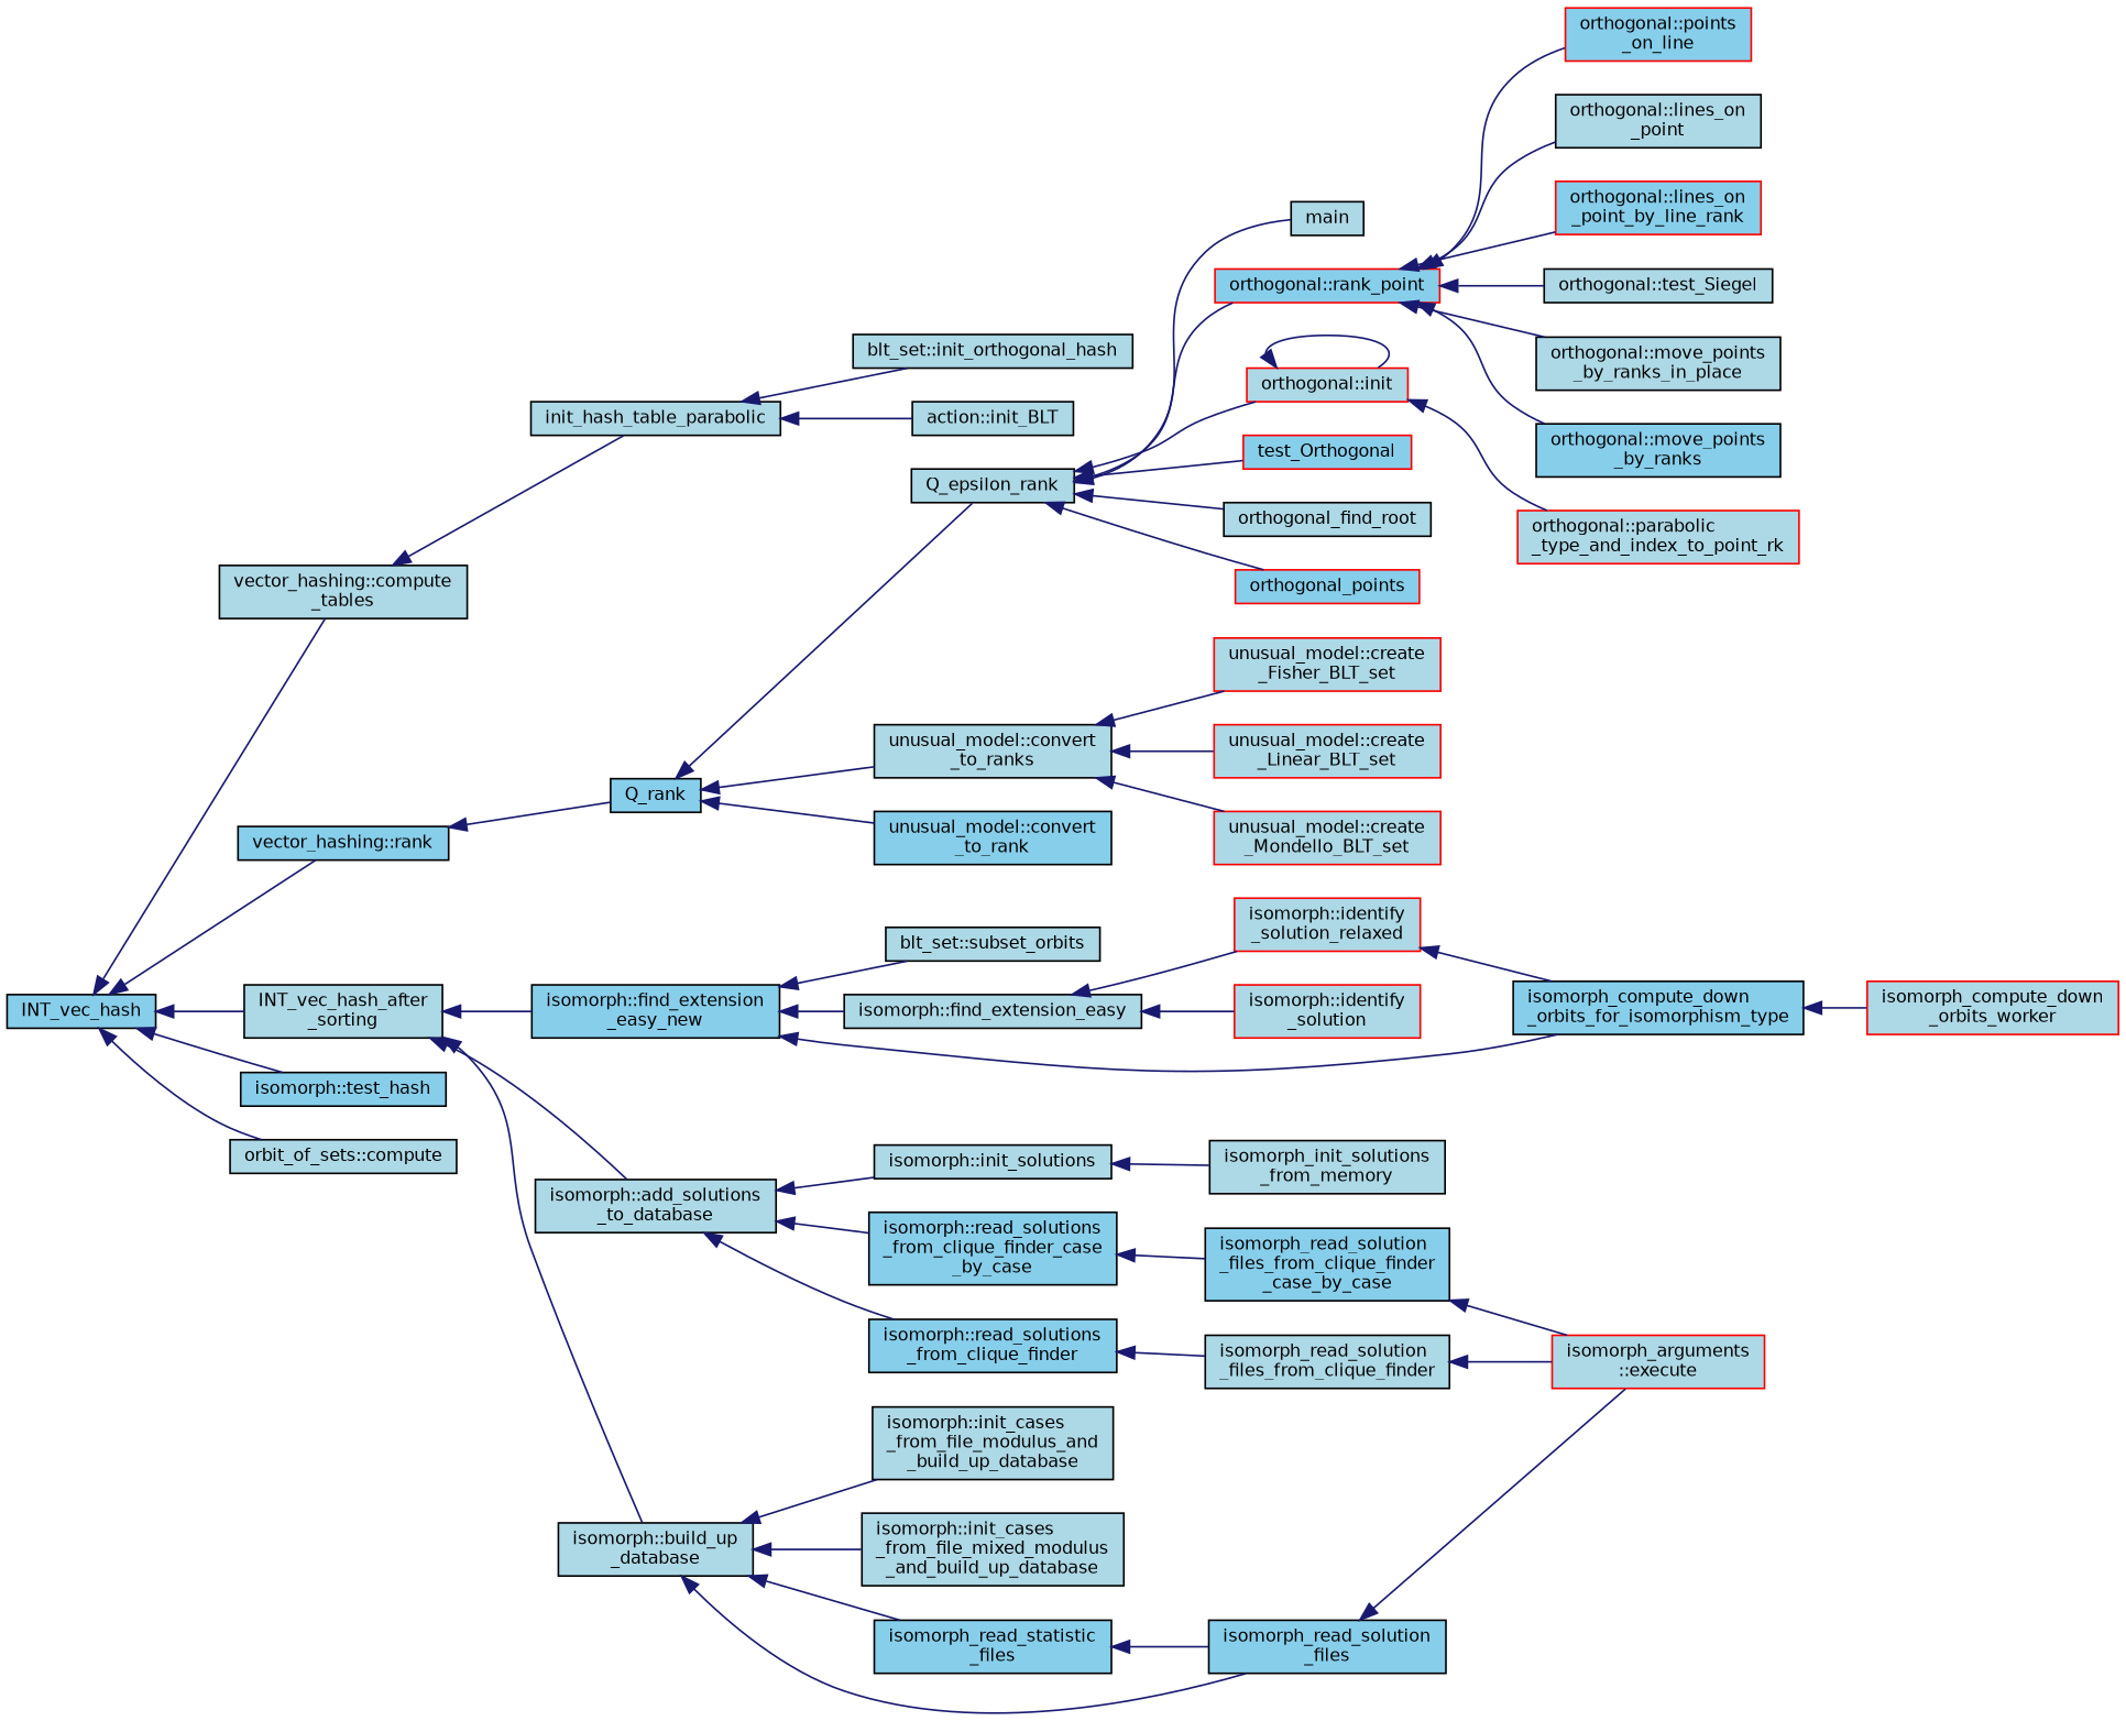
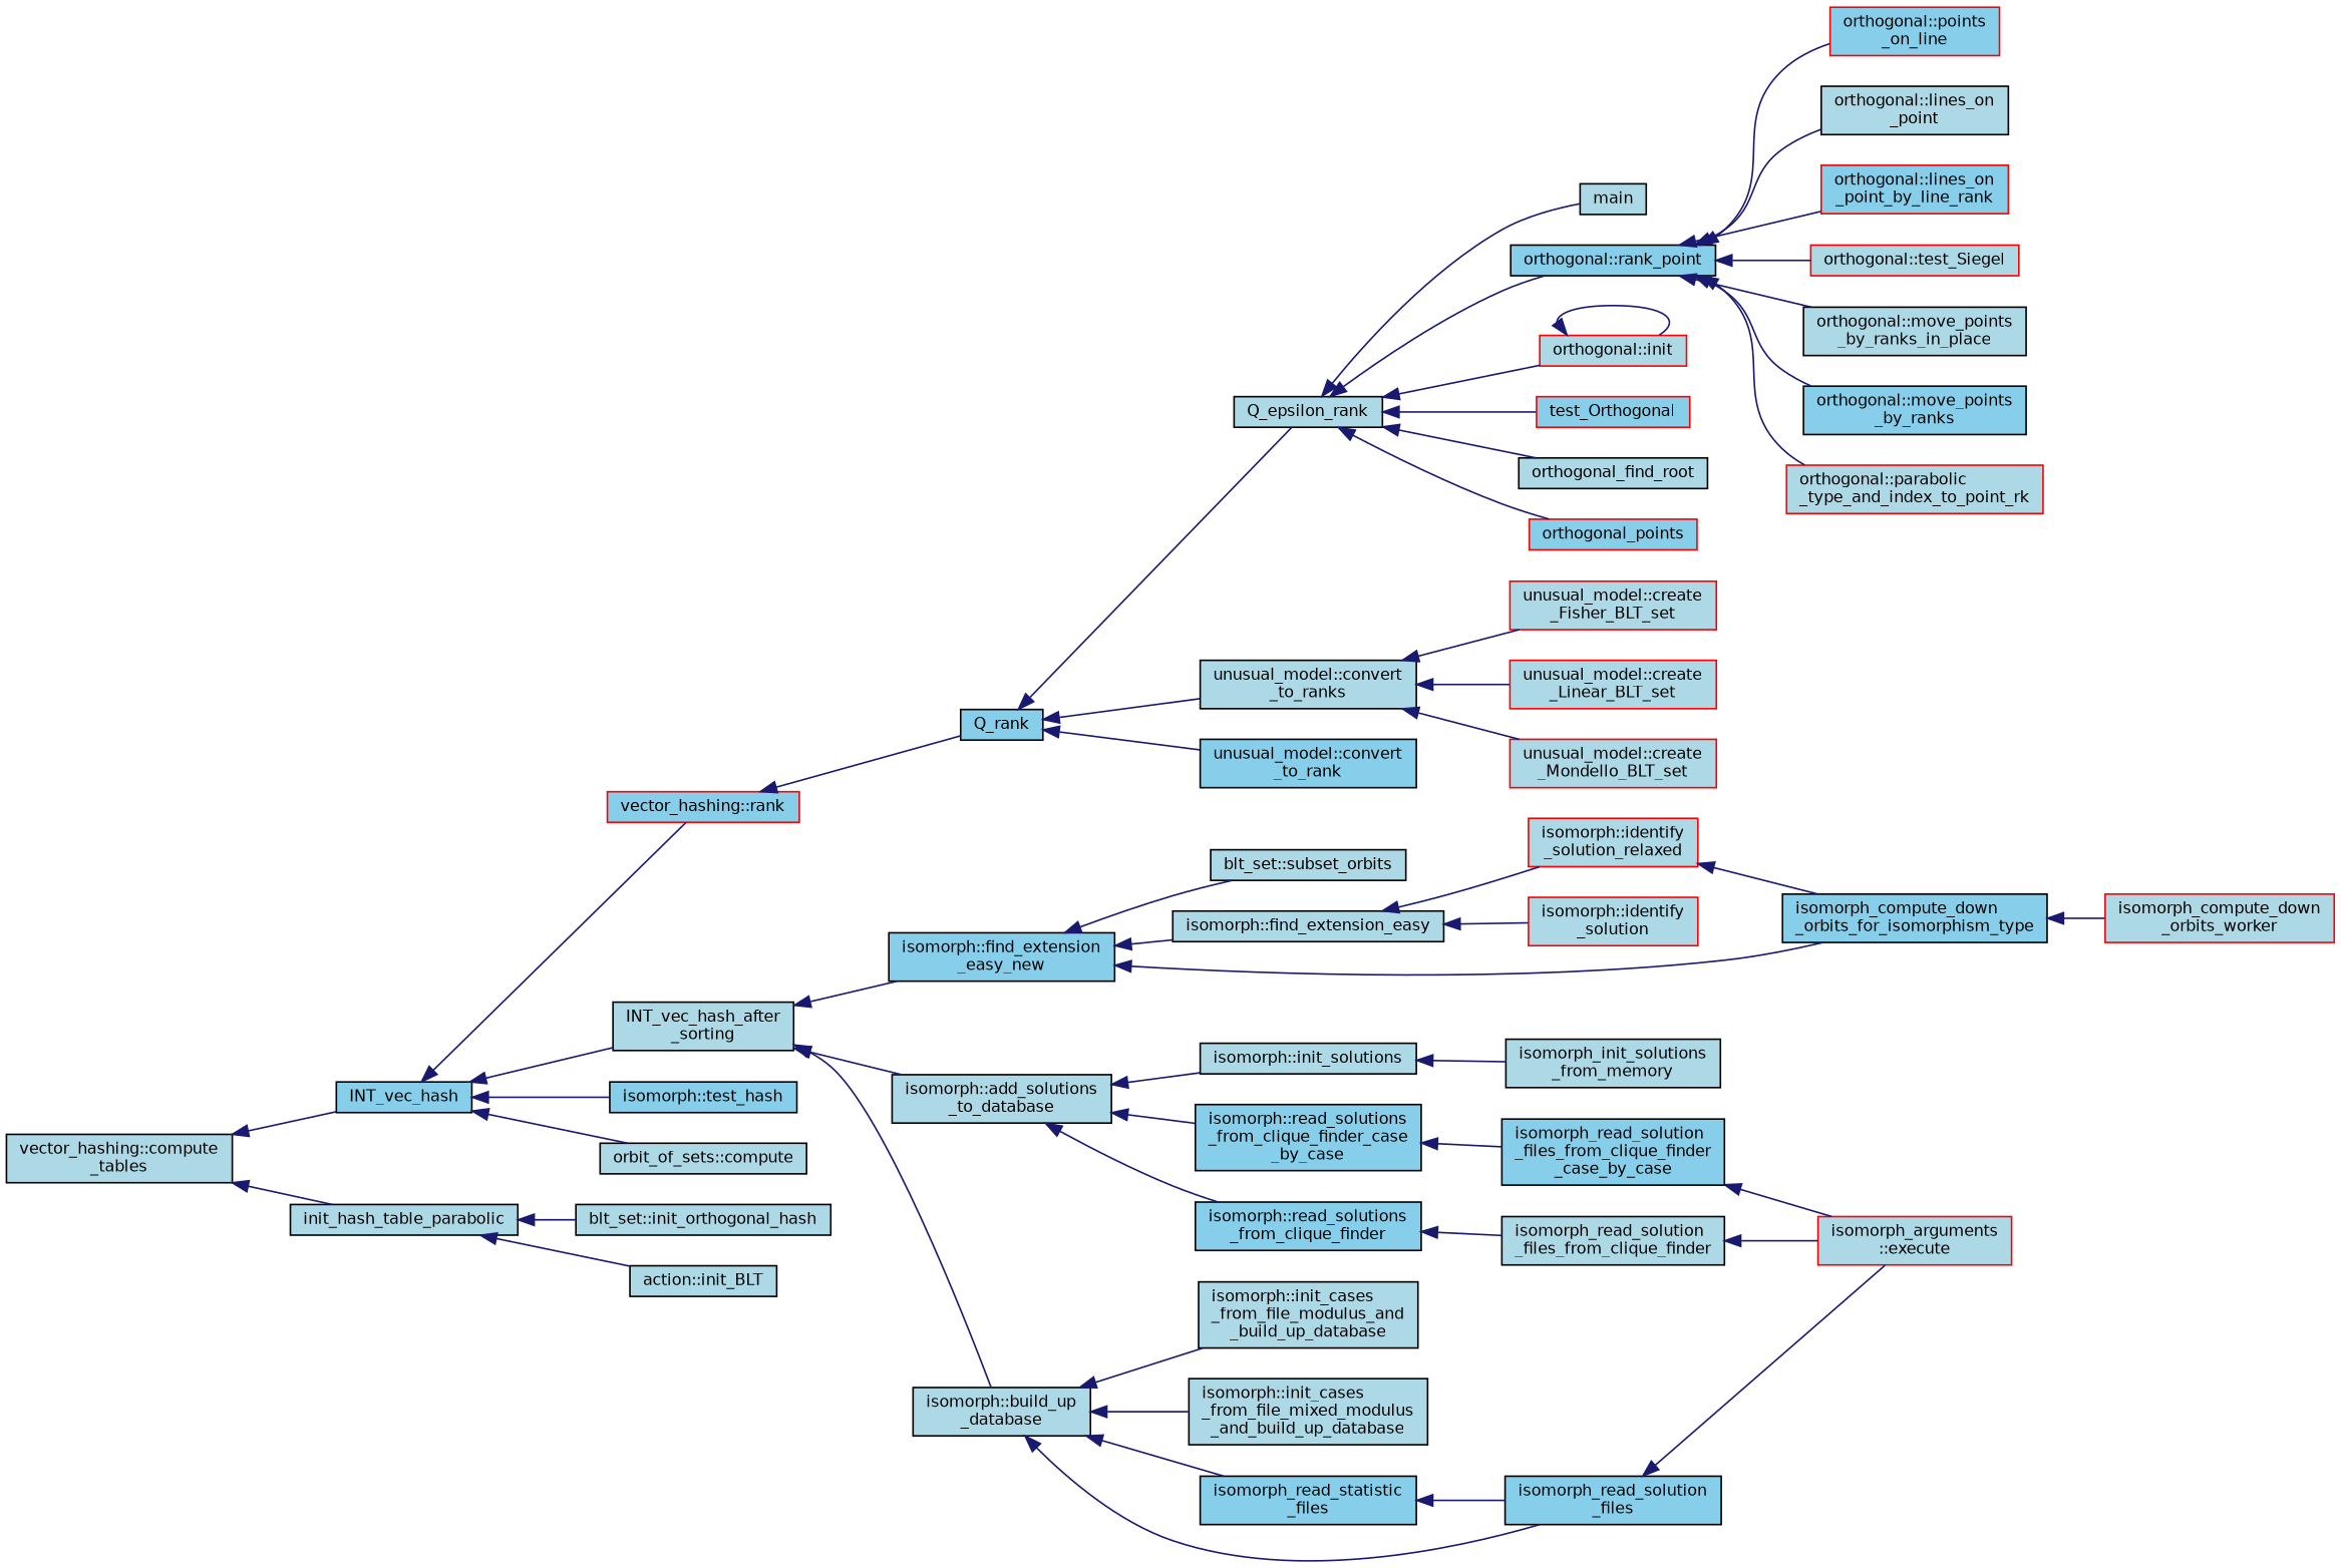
  digraph {
    rankdir=LR
    node [color=black fillcolor=lightblue fontname=Helvetica fontsize=10 shape=record style=filled]
    edge [color=midnightblue dir=back fontname=Helvetica fontsize=10 labelfontname=Helvetica labelfontsize=10 style=solid]
    n1 [fillcolor=skyblue fontcolor=black height=0.2 label=INT_vec_hash width=0.4]
    n2 [height=0.2 label="vector_hashing::compute\l_tables" width=0.4]
-   n3 [fillcolor=skyblue height=0.2 label="vector_hashing::rank" width=0.4]
+   n3 [color=red fillcolor=skyblue height=0.2 label="vector_hashing::rank" width=0.4]
    n4 [height=0.2 label="INT_vec_hash_after\l_sorting" width=0.4]
    n5 [fillcolor=skyblue height=0.2 label="isomorph::test_hash" width=0.4]
    n6 [height=0.2 label="orbit_of_sets::compute" width=0.4]
    n7 [height=0.2 label=init_hash_table_parabolic width=0.4]
    n8 [fillcolor=skyblue height=0.2 label=Q_rank width=0.4]
    n9 [fillcolor=skyblue height=0.2 label="isomorph::find_extension\l_easy_new" width=0.4]
    n10 [height=0.2 label="isomorph::add_solutions\l_to_database" width=0.4]
    n11 [height=0.2 label="isomorph::build_up\l_database" width=0.4]
    n12 [height=0.2 label="blt_set::init_orthogonal_hash" width=0.4]
    n13 [height=0.2 label="action::init_BLT" width=0.4]
    n14 [height=0.2 label=Q_epsilon_rank width=0.4]
    n15 [height=0.2 label="unusual_model::convert\l_to_ranks" width=0.4]
    n16 [fillcolor=skyblue height=0.2 label="unusual_model::convert\l_to_rank" width=0.4]
    n17 [height=0.2 label=main width=0.4]
-   n18 [color=red fillcolor=skyblue height=0.2 label="orthogonal::rank_point" width=0.4]
+   n18 [fillcolor=skyblue height=0.2 label="orthogonal::rank_point" width=0.4]
    n19 [color=red height=0.2 label="orthogonal::init" width=0.4]
    n20 [color=red fillcolor=skyblue height=0.2 label=test_Orthogonal width=0.4]
    n21 [height=0.2 label=orthogonal_find_root width=0.4]
    n22 [color=red fillcolor=skyblue height=0.2 label=orthogonal_points width=0.4]
    n23 [color=red height=0.2 label="unusual_model::create\l_Fisher_BLT_set" width=0.4]
    n24 [color=red height=0.2 label="unusual_model::create\l_Linear_BLT_set" width=0.4]
    n25 [color=red height=0.2 label="unusual_model::create\l_Mondello_BLT_set" width=0.4]
    n26 [color=red fillcolor=skyblue height=0.2 label="orthogonal::points\l_on_line" width=0.4]
    n27 [height=0.2 label="orthogonal::lines_on\l_point" width=0.4]
    n28 [color=red fillcolor=skyblue height=0.2 label="orthogonal::lines_on\l_point_by_line_rank" width=0.4]
-   n29 [height=0.2 label="orthogonal::test_Siegel" width=0.4]
+   n29 [color=red height=0.2 label="orthogonal::test_Siegel" width=0.4]
    n30 [height=0.2 label="orthogonal::move_points\l_by_ranks_in_place" width=0.4]
    n31 [fillcolor=skyblue height=0.2 label="orthogonal::move_points\l_by_ranks" width=0.4]
    n32 [color=red height=0.2 label="orthogonal::parabolic\l_type_and_index_to_point_rk" width=0.4]
    n33 [height=0.2 label="blt_set::subset_orbits" width=0.4]
    n34 [height=0.2 label="isomorph::find_extension_easy" width=0.4]
    n35 [fillcolor=skyblue height=0.2 label="isomorph_compute_down\l_orbits_for_isomorphism_type" width=0.4]
    n36 [height=0.2 label="isomorph::init_solutions" width=0.4]
    n37 [fillcolor=skyblue height=0.2 label="isomorph::read_solutions\l_from_clique_finder_case\l_by_case" width=0.4]
    n38 [fillcolor=skyblue height=0.2 label="isomorph::read_solutions\l_from_clique_finder" width=0.4]
    n39 [height=0.2 label="isomorph::init_cases\l_from_file_modulus_and\l_build_up_database" width=0.4]
    n40 [height=0.2 label="isomorph::init_cases\l_from_file_mixed_modulus\l_and_build_up_database" width=0.4]
    n41 [fillcolor=skyblue height=0.2 label="isomorph_read_statistic\l_files" width=0.4]
    n42 [fillcolor=skyblue height=0.2 label="isomorph_read_solution\l_files" width=0.4]
    n43 [color=red height=0.2 label="isomorph::identify\l_solution_relaxed" width=0.4]
    n44 [color=red height=0.2 label="isomorph::identify\l_solution" width=0.4]
    n45 [color=red height=0.2 label="isomorph_compute_down\l_orbits_worker" width=0.4]
    n46 [height=0.2 label="isomorph_init_solutions\l_from_memory" width=0.4]
    n47 [fillcolor=skyblue height=0.2 label="isomorph_read_solution\l_files_from_clique_finder\l_case_by_case" width=0.4]
    n48 [height=0.2 label="isomorph_read_solution\l_files_from_clique_finder" width=0.4]
    n49 [color=red height=0.2 label="isomorph_arguments\l::execute" width=0.4]
-   n1 -> n2
+   n2 -> n1
    n1 -> n3
    n1 -> n4
    n1 -> n5
    n1 -> n6
    n2 -> n7
    n3 -> n8
    n4 -> n9
    n4 -> n10
    n4 -> n11
    n7 -> n12
    n7 -> n13
    n8 -> n14
    n8 -> n15
    n8 -> n16
    n9 -> n33
    n9 -> n34
    n9 -> n35
    n10 -> n36
    n10 -> n37
    n10 -> n38
    n11 -> n39
    n11 -> n40
    n11 -> n41
    n11 -> n42
    n14 -> n17
    n14 -> n18
    n14 -> n19
    n14 -> n20
    n14 -> n21
    n14 -> n22
    n15 -> n23
    n15 -> n24
    n15 -> n25
    n18 -> n26
    n18 -> n27
    n18 -> n28
    n18 -> n29
    n18 -> n30
    n18 -> n31
-   n19 -> n32
+   n18 -> n32
    n19 -> n19
    n34 -> n43
    n34 -> n44
    n35 -> n45
    n36 -> n46
    n37 -> n47
    n38 -> n48
    n41 -> n42
    n42 -> n49
    n43 -> n35
    n47 -> n49
    n48 -> n49
  }
